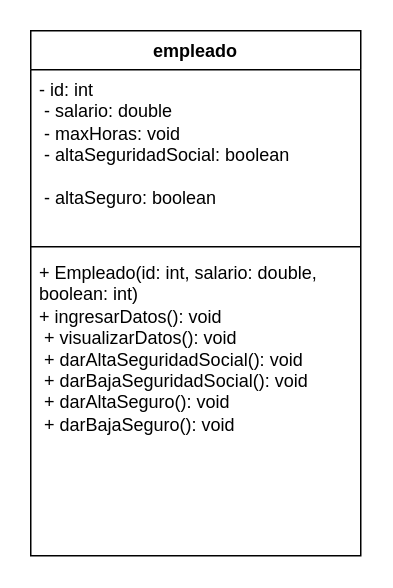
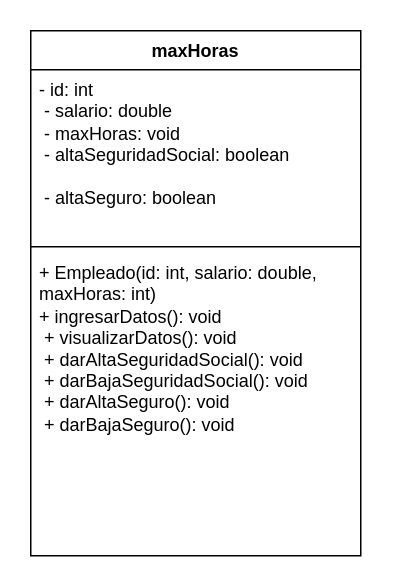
  <mxCell id="0" />
  <mxCell id="1" parent="0" />
- <mxCell id="2" value="empleado" style="swimlane;fontStyle=1;align=center;verticalAlign=top;childLayout=stackLayout;horizontal=1;startSize=26;horizontalStack=0;resizeParent=1;resizeParentMax=0;resizeLast=0;collapsible=1;marginBottom=0;whiteSpace=wrap;html=1;" vertex="1" parent="1"><mxGeometry x="20" y="20" width="220" height="350" as="geometry" /></mxCell>
+ <mxCell id="2" value="maxHoras" style="swimlane;fontStyle=1;align=center;verticalAlign=top;childLayout=stackLayout;horizontal=1;startSize=26;horizontalStack=0;resizeParent=1;resizeParentMax=0;resizeLast=0;collapsible=1;marginBottom=0;whiteSpace=wrap;html=1;" vertex="1" parent="1"><mxGeometry x="20" y="20" width="220" height="350" as="geometry" /></mxCell>
  <mxCell id="3" value="- id: int&amp;nbsp;&lt;div&gt;&amp;nbsp;- salario: double&amp;nbsp;&lt;/div&gt;&lt;div&gt;&amp;nbsp;- maxHoras: void&amp;nbsp;&lt;div&gt;&amp;nbsp;- altaSeguridadSocial: boolean&amp;nbsp;&lt;div&gt;&lt;br&gt;&lt;/div&gt;&lt;div&gt;&amp;nbsp;- altaSeguro: boolean      &lt;/div&gt;&lt;/div&gt;&lt;/div&gt;" style="text;strokeColor=none;fillColor=none;align=left;verticalAlign=top;spacingLeft=4;spacingRight=4;overflow=hidden;rotatable=0;points=[[0,0.5],[1,0.5]];portConstraint=eastwest;whiteSpace=wrap;html=1;" vertex="1" parent="2"><mxGeometry y="26" width="220" height="114" as="geometry" /></mxCell>
  <mxCell id="4" value="" style="line;strokeWidth=1;fillColor=none;align=left;verticalAlign=middle;spacingTop=-1;spacingLeft=3;spacingRight=3;rotatable=0;labelPosition=right;points=[];portConstraint=eastwest;strokeColor=inherit;" vertex="1" parent="2"><mxGeometry y="140" width="220" height="8" as="geometry" /></mxCell>
- <mxCell id="5" value="+ Empleado(id: int, salario: double, boolean: int)&amp;nbsp;&lt;br&gt;+ ingresarDatos(): void&amp;nbsp;&lt;br&gt;&amp;nbsp;+ visualizarDatos(): void&amp;nbsp;&lt;br&gt;&amp;nbsp;+ darAltaSeguridadSocial(): void&amp;nbsp;&lt;br&gt;&amp;nbsp;+ darBajaSeguridadSocial(): void&amp;nbsp;&lt;br&gt;&amp;nbsp;+ darAltaSeguro(): void&amp;nbsp;&lt;br&gt;&amp;nbsp;+ darBajaSeguro(): void" style="text;strokeColor=none;fillColor=none;align=left;verticalAlign=top;spacingLeft=4;spacingRight=4;overflow=hidden;rotatable=0;points=[[0,0.5],[1,0.5]];portConstraint=eastwest;whiteSpace=wrap;html=1;" vertex="1" parent="2"><mxGeometry y="148" width="220" height="202" as="geometry" /></mxCell>
+ <mxCell id="5" value="+ Empleado(id: int, salario: double, maxHoras: int)&amp;nbsp;&lt;br&gt;+ ingresarDatos(): void&amp;nbsp;&lt;br&gt;&amp;nbsp;+ visualizarDatos(): void&amp;nbsp;&lt;br&gt;&amp;nbsp;+ darAltaSeguridadSocial(): void&amp;nbsp;&lt;br&gt;&amp;nbsp;+ darBajaSeguridadSocial(): void&amp;nbsp;&lt;br&gt;&amp;nbsp;+ darAltaSeguro(): void&amp;nbsp;&lt;br&gt;&amp;nbsp;+ darBajaSeguro(): void" style="text;strokeColor=none;fillColor=none;align=left;verticalAlign=top;spacingLeft=4;spacingRight=4;overflow=hidden;rotatable=0;points=[[0,0.5],[1,0.5]];portConstraint=eastwest;whiteSpace=wrap;html=1;" vertex="1" parent="2"><mxGeometry y="148" width="220" height="202" as="geometry" /></mxCell>
